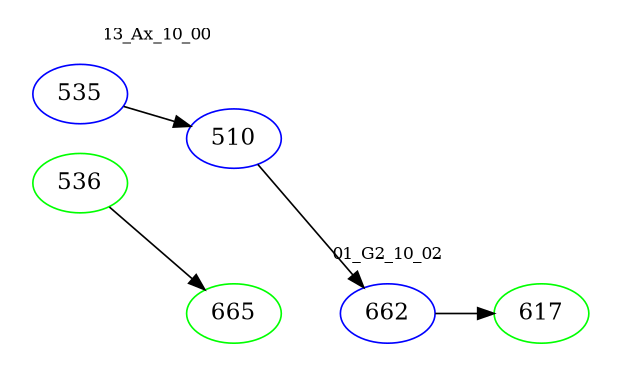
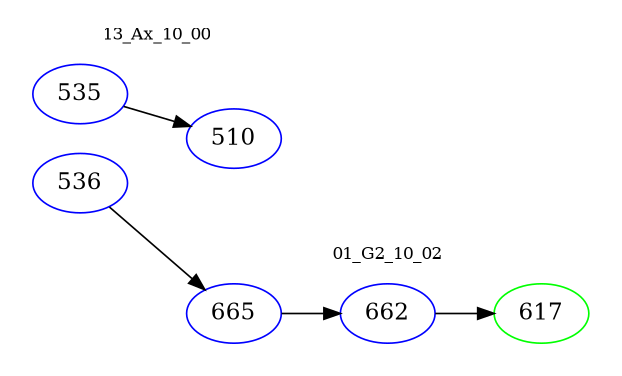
  digraph {
    rankdir=LR
    node [color=green]
    edge [color=black]
-   n1 [label=536]
+   n1 [color=blue label=536]
    n2 [color=blue label=535]
    n3 [color=blue label=510]
-   n4 [label=665]
+   n4 [color=blue label=665]
    n5 [color=blue label=662]
    n6 [label=617]
    subgraph cluster_1 {
      color=white
      fontsize=10
      label="13_Ax_10_00"
      n1
      n2
      n3
    }
    subgraph cluster_2 {
      color=white
      fontsize=10
      label="01_G2_10_02"
      n4
      n5
      n6
    }
    n1 -> n4
    n2 -> n3
-   n3 -> n5
+   n4 -> n5
    n5 -> n6
  }
